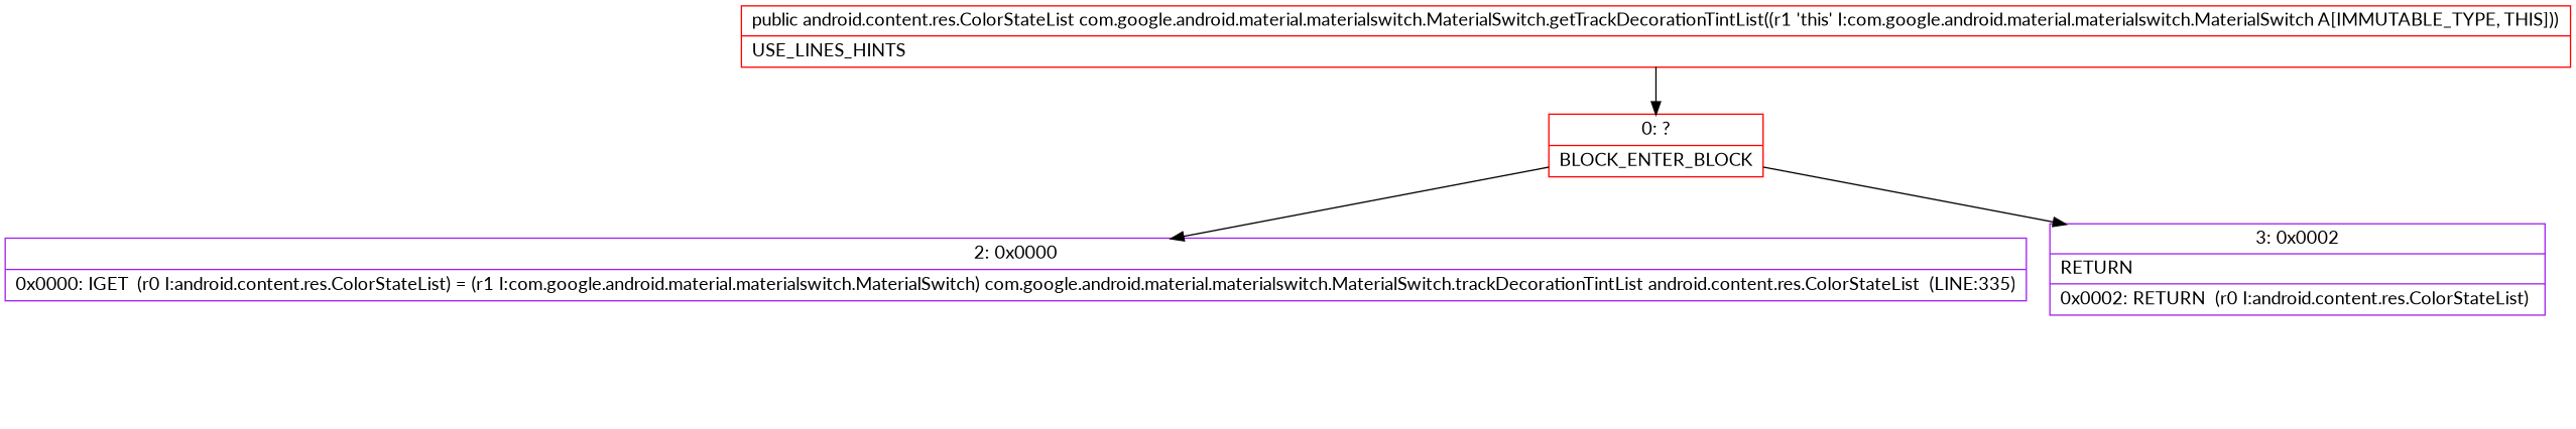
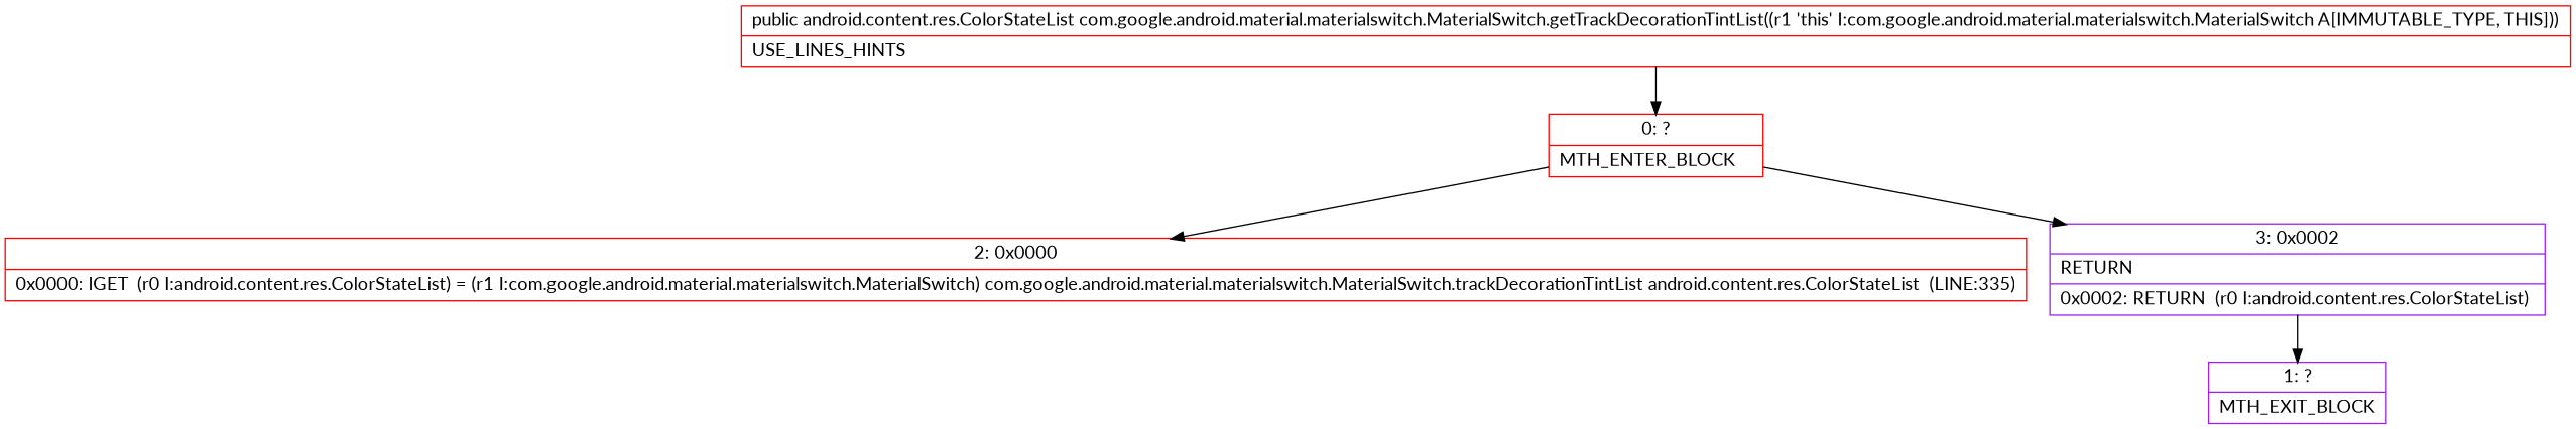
  digraph {
    fontname=Lato
    node [color=purple fontname=Lato shape=record]
    edge [fontname=Lato]
-   n1 [color=red label="{0\:\ ?|BLOCK_ENTER_BLOCK\l}"]
-   n2 [label="{2\:\ 0x0000|0x0000: IGET  (r0 I:android.content.res.ColorStateList) = (r1 I:com.google.android.material.materialswitch.MaterialSwitch) com.google.android.material.materialswitch.MaterialSwitch.trackDecorationTintList android.content.res.ColorStateList  (LINE:335)\l}"]
+   n1 [color=red label="{0\:\ ?|MTH_ENTER_BLOCK\l}"]
+   n2 [color=red label="{2\:\ 0x0000|0x0000: IGET  (r0 I:android.content.res.ColorStateList) = (r1 I:com.google.android.material.materialswitch.MaterialSwitch) com.google.android.material.materialswitch.MaterialSwitch.trackDecorationTintList android.content.res.ColorStateList  (LINE:335)\l}"]
    n3 [label="{3\:\ 0x0002|RETURN\l|0x0002: RETURN  (r0 I:android.content.res.ColorStateList) \l}"]
+   n4 [label="{1\:\ ?|MTH_EXIT_BLOCK\l}"]
    n5 [color=red label="{public android.content.res.ColorStateList com.google.android.material.materialswitch.MaterialSwitch.getTrackDecorationTintList((r1 'this' I:com.google.android.material.materialswitch.MaterialSwitch A[IMMUTABLE_TYPE, THIS]))  | USE_LINES_HINTS\l}"]
    n1 -> n2
    n1 -> n3
+   n3 -> n4
    n5 -> n1
  }
